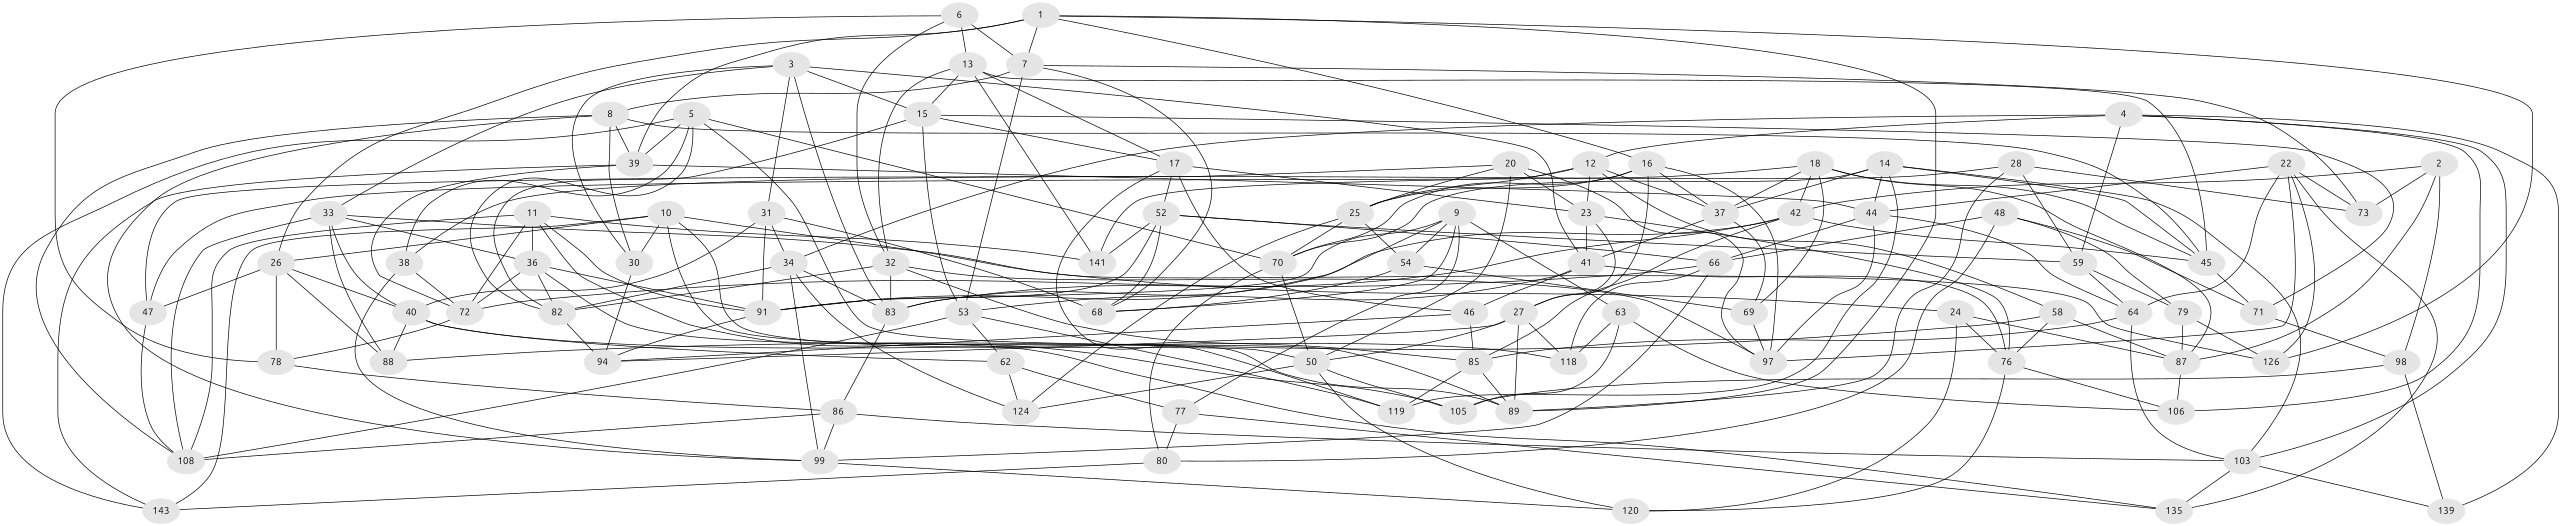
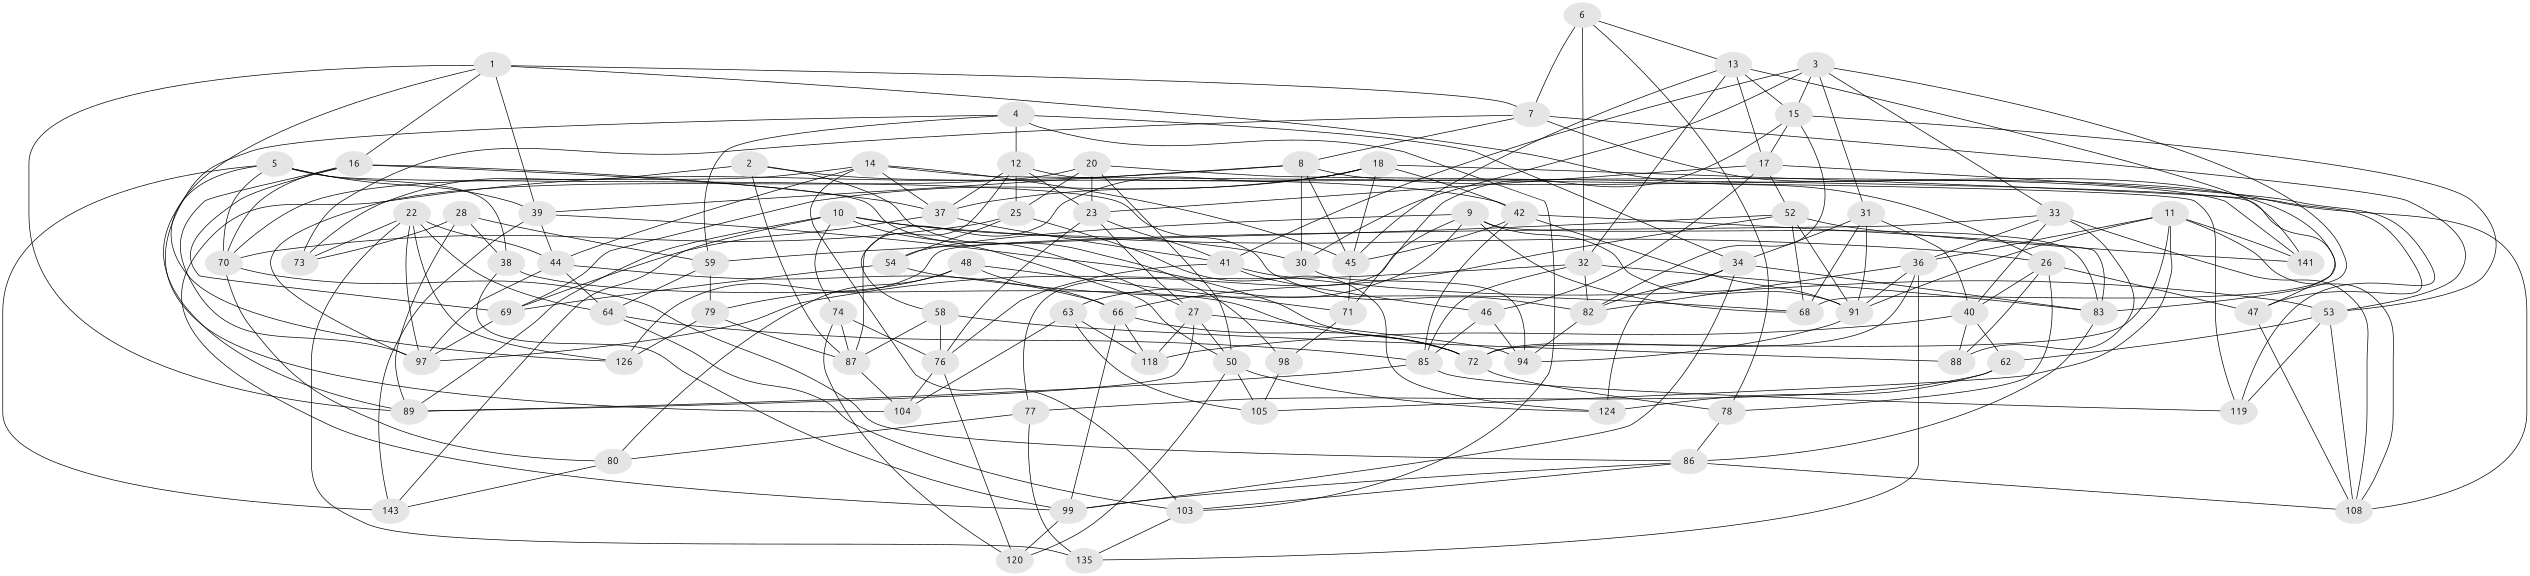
  graph {
    fontname=Ubuntu
    node [color=gray90 fontname=Ubuntu style=filled]
    edge [fontname=Ubuntu]
    1 [super="+81"]
    7 [super="+107"]
    16 [super="+123"]
    26 [super="+112"]
    39 [super="+75"]
    89 [super="+111"]
    126
    73
    8 [super="+93"]
    53 [super="+101"]
    68 [super="+142"]
    70 [super="+121"]
    25 [super="+61"]
    37 [super="+43"]
    27 [super="+130"]
    97 [super="+133"]
    78
    47
    40 [super="+92"]
    88
    143
    72 [super="+100"]
    44 [super="+56"]
    42 [super="+49"]
    83 [super="+95"]
    45 [super="+65"]
    91 [super="+122"]
    85 [super="+132"]
    2
    87 [super="+117"]
    98
-   104 [label=106]
-   139
+   104
    105
    3 [super="+19"]
    15 [super="+57"]
    30
    31 [super="+131"]
    33 [super="+128"]
    41 [super="+129"]
    82 [super="+140"]
    17 [super="+29"]
    71
    94 [super="+144"]
    34 [super="+138"]
    108 [super="+114"]
    36 [super="+116"]
    46
    76 [super="+134"]
    86 [super="+136"]
    4 [super="+74"]
    12 [super="+21"]
    59
    103 [super="+127"]
    141
    23 [super="+137"]
    58
    99 [super="+115"]
    124
    64 [super="+67"]
    79
    135
    5 [super="+84"]
    38
    80
    6
    13 [super="+102"]
    32 [super="+35"]
    119
    62
    120
    9 [super="+90"]
    54
    63
    77
    69
    118
    10 [super="+55"]
-   24
+   24 [label=74]
    50 [super="+113"]
    11 [super="+125"]
    52 [super="+96"]
    14 [super="+109"]
    66 [super="+110"]
    18 [super="+51"]
    20 [super="+106"]
    22 [super="+60"]
    28
    48
    1 -- 7
    1 -- 16
    1 -- 26
    1 -- 39
    1 -- 89
    1 -- 126
    7 -- 73
    7 -- 8
    7 -- 53
    7 -- 68
    16 -- 70
-   16 -- 25
+   16 -- 69
    16 -- 37
    16 -- 27
    16 -- 97
    26 -- 78
    26 -- 47
    26 -- 40
    26 -- 88
    39 -- 143
    39 -- 72
    39 -- 44
    8 -- 39
    8 -- 45
    8 -- 30
    8 -- 108
    8 -- 99
    53 -- 108
    53 -- 119
    53 -- 62
-   70 -- 50
+   70 -- 86
    70 -- 80
    25 -- 70
    25 -- 124
    25 -- 54
    37 -- 41
    37 -- 69
    27 -- 89
    27 -- 94
    27 -- 118
    27 -- 50
    78 -- 86
    47 -- 108
    40 -- 88
    40 -- 62
    40 -- 118
    72 -- 78
    44 -- 97
    44 -- 64
    44 -- 66
    42 -- 83
    42 -- 45
    42 -- 91
    42 -- 85
    83 -- 86
    45 -- 71
    91 -- 94
    85 -- 89
    85 -- 119
    2 -- 73
    2 -- 42
    2 -- 87
    2 -- 98
    87 -- 104
-   98 -- 139
    98 -- 105
    3 -- 83
    3 -- 15
    3 -- 30
    3 -- 31
    3 -- 33
    3 -- 41
    15 -- 53
    15 -- 82
    15 -- 17
    15 -- 71
    30 -- 94
    31 -- 68 [weight=2]
    31 -- 40
    31 -- 91
    31 -- 34
    33 -- 126
    33 -- 40
    33 -- 88
    33 -- 108
    33 -- 36
    41 -- 53
    41 -- 46
    41 -- 76
    82 -- 94
    17 -- 46
    17 -- 23
    17 -- 119
    17 -- 52
    71 -- 98
    34 -- 83
    34 -- 82
    34 -- 99
    34 -- 124
    36 -- 72
    36 -- 91
    36 -- 82
    36 -- 135
    46 -- 85
    46 -- 94
    76 -- 104
    76 -- 120
    86 -- 108
    86 -- 103
    86 -- 99
    4 -- 104
-   4 -- 139
    4 -- 34
    4 -- 12
    4 -- 59
    4 -- 103
    12 -- 25
    12 -- 37
    12 -- 141
    12 -- 23
    12 -- 58
    59 -- 64
    59 -- 79
-   103 -- 139
    103 -- 135
    23 -- 27
    23 -- 41
    23 -- 76
    58 -- 88
    58 -- 87
    58 -- 76
    99 -- 120
    64 -- 85
    64 -- 103
    79 -- 126
    79 -- 87
    5 -- 39
    5 -- 89
    5 -- 70
    5 -- 143
    5 -- 82
    5 -- 38
    38 -- 72
    38 -- 99
    80 -- 143
    6 -- 7
    6 -- 78
    6 -- 13
    6 -- 32
    13 -- 45
    13 -- 15
    13 -- 17
    13 -- 141
    13 -- 32
    32 -- 97
    32 -- 83
    32 -- 85
    32 -- 82
    62 -- 124
    62 -- 77
    9 -- 68
    9 -- 83
    9 -- 91
    9 -- 54
    9 -- 63
    9 -- 77
    54 -- 68
    54 -- 69
    63 -- 104
    63 -- 105
    63 -- 118
    77 -- 135
    77 -- 80
    69 -- 97
    10 -- 26
    10 -- 89
    10 -- 143
    10 -- 30
    10 -- 24
    10 -- 50
    24 -- 87
    24 -- 76
    24 -- 120
    50 -- 105
    50 -- 124
    50 -- 120
    11 -- 72
    11 -- 91
    11 -- 105
    11 -- 108
    11 -- 36
    11 -- 141
    52 -- 68
    52 -- 91
    52 -- 59
    52 -- 141
    52 -- 66
    14 -- 70
    14 -- 37
    14 -- 44
    14 -- 45
    14 -- 103
    14 -- 119
    66 -- 72
    66 -- 99
    66 -- 118
    18 -- 37
    18 -- 47
    18 -- 42
    18 -- 45
    18 -- 87
    18 -- 69
    20 -- 25
    20 -- 97
    20 -- 47
    20 -- 23
    20 -- 50
    22 -- 126
    22 -- 73
    22 -- 97
    22 -- 44
    22 -- 64
    22 -- 135
    28 -- 89
    28 -- 73
    28 -- 59
    28 -- 38
    48 -- 71
    48 -- 79
    48 -- 80
    48 -- 66
  }
